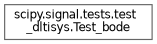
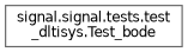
  digraph {
    rankdir=LR
-   n1 [color=grey40 fillcolor=white fontname=Helvetica fontsize=10 height=0.2 label="scipy.signal.tests.test\l_dltisys.Test_bode" shape=box style=filled width=0.4]
+   n1 [color=grey40 fillcolor=white fontname=Helvetica fontsize=10 height=0.2 label="signal.signal.tests.test\l_dltisys.Test_bode" shape=box style=filled width=0.4]
  }
